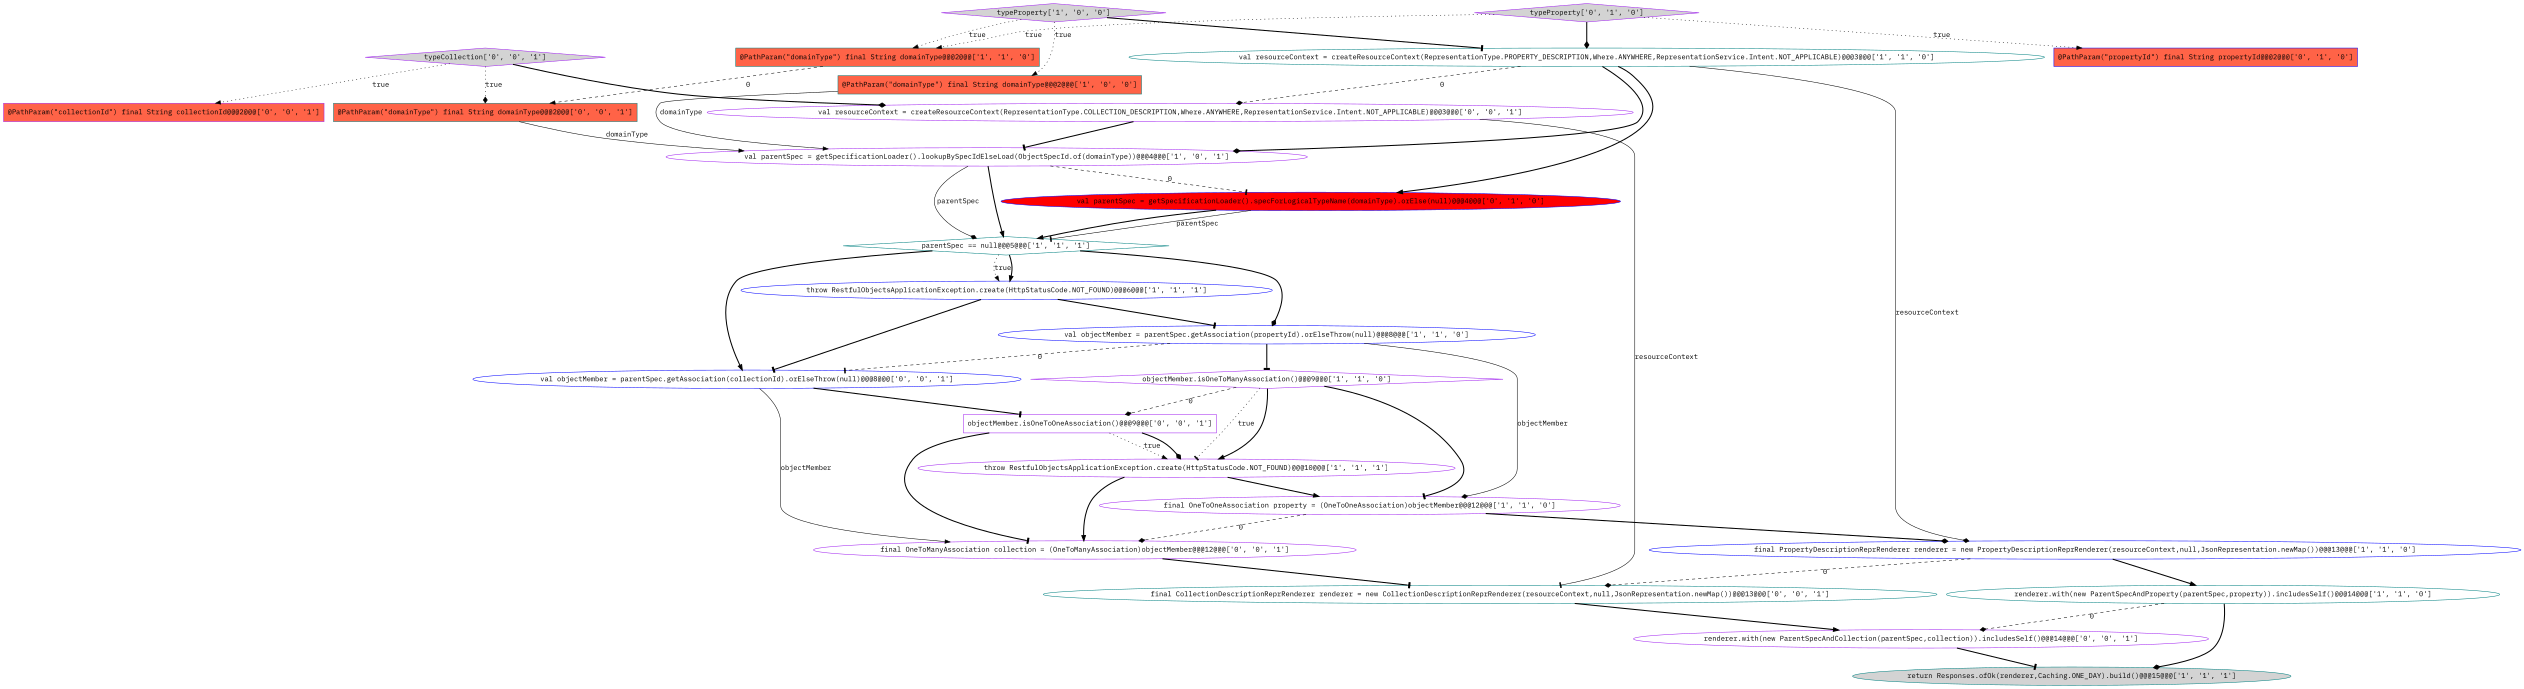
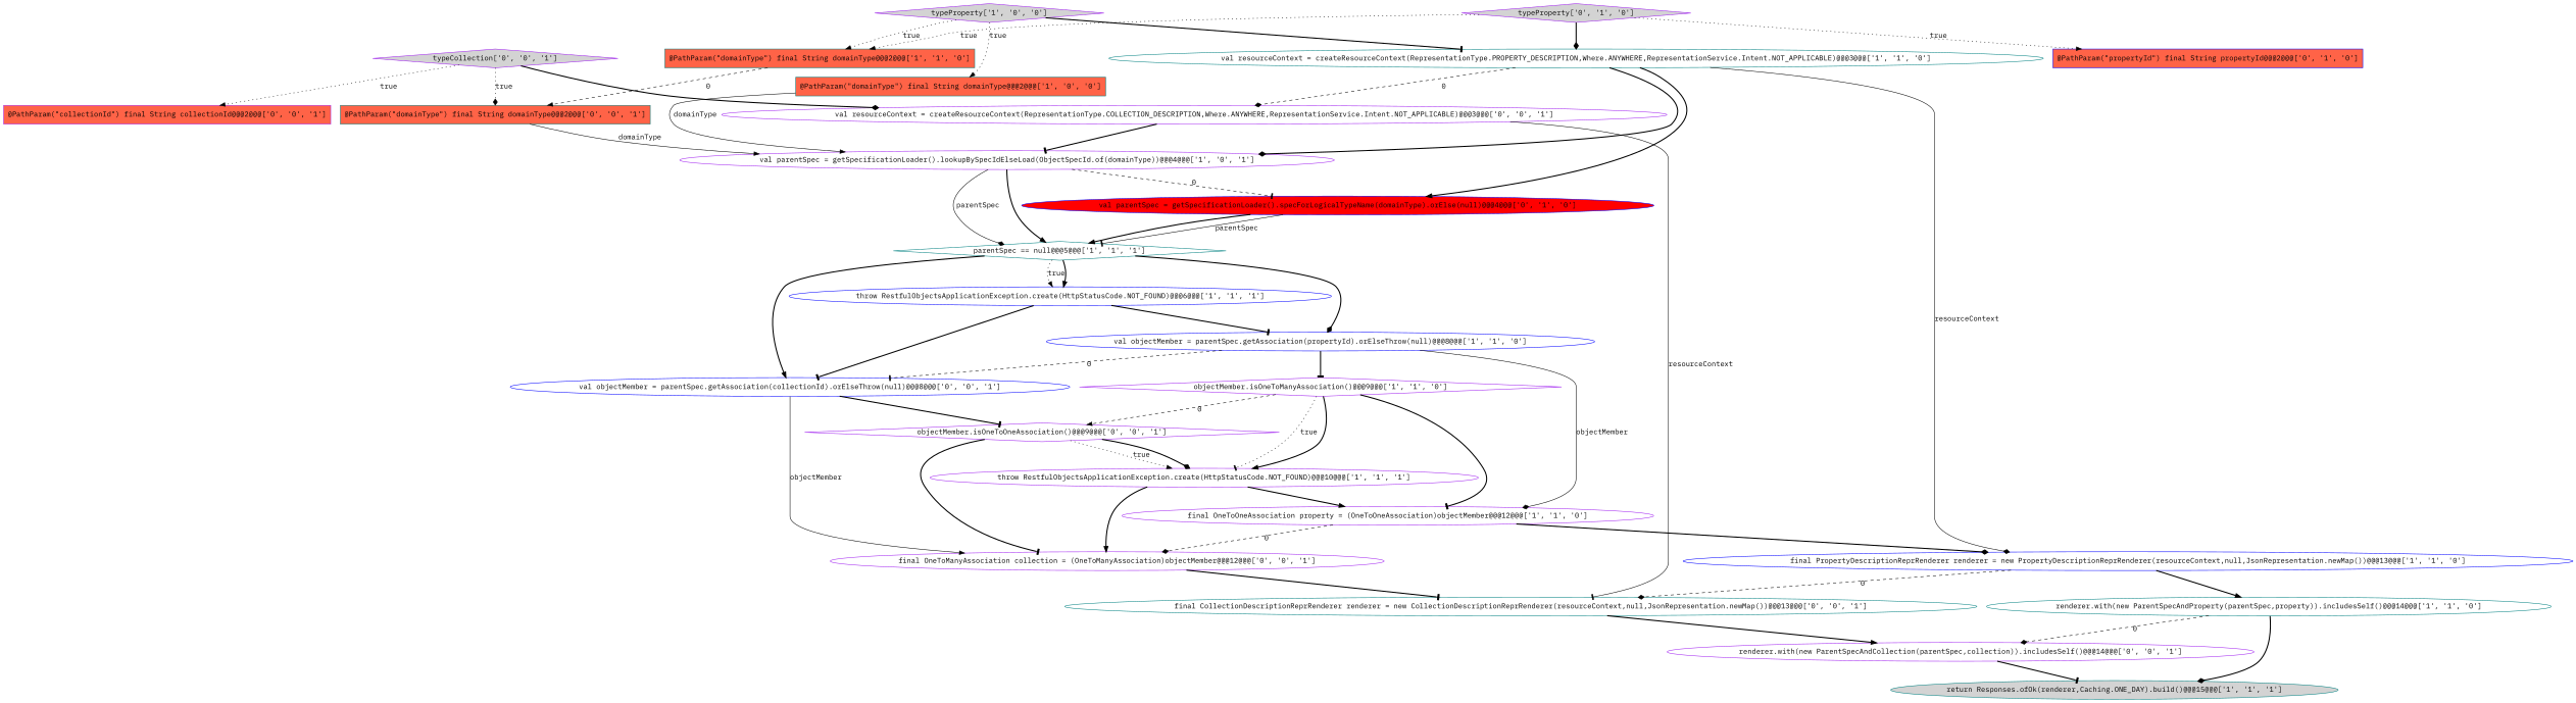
  digraph {
    fontname="IBM Plex Mono"
    node [color=purple fillcolor=white fontname="IBM Plex Mono" shape=ellipse style=filled]
    edge [arrowhead=normal fontname="IBM Plex Mono" style=bold]
    n1 [label="renderer.with(new ParentSpecAndCollection(parentSpec,collection)).includesSelf()@@@14@@@['0', '0', '1']"]
    n2 [color=teal fillcolor=lightgray label="return Responses.ofOk(renderer,Caching.ONE_DAY).build()@@@15@@@['1', '1', '1']"]
    n3 [color=teal label="renderer.with(new ParentSpecAndProperty(parentSpec,property)).includesSelf()@@@14@@@['1', '1', '0']"]
    n4 [color=teal label="parentSpec == null@@@5@@@['1', '1', '1']" shape=diamond]
    n5 [color=blue label="val objectMember = parentSpec.getAssociation(collectionId).orElseThrow(null)@@@8@@@['0', '0', '1']"]
    n6 [color=blue label="throw RestfulObjectsApplicationException.create(HttpStatusCode.NOT_FOUND)@@@6@@@['1', '1', '1']"]
    n7 [color=blue label="val objectMember = parentSpec.getAssociation(propertyId).orElseThrow(null)@@@8@@@['1', '1', '0']"]
    n8 [label="final OneToManyAssociation collection = (OneToManyAssociation)objectMember@@@12@@@['0', '0', '1']"]
-   n9 [label="objectMember.isOneToOneAssociation()@@@9@@@['0', '0', '1']" shape=box]
+   n9 [label="objectMember.isOneToOneAssociation()@@@9@@@['0', '0', '1']" shape=diamond]
    n10 [label="final OneToOneAssociation property = (OneToOneAssociation)objectMember@@@12@@@['1', '1', '0']"]
    n11 [label="objectMember.isOneToManyAssociation()@@@9@@@['1', '1', '0']" shape=diamond]
    n12 [color=blue fillcolor=tomato label="@PathParam(\"propertyId\") final String propertyId@@@2@@@['0', '1', '0']" shape=box]
    n13 [color=teal fillcolor=tomato label="@PathParam(\"domainType\") final String domainType@@@2@@@['0', '0', '1']" shape=box]
    n14 [label="val parentSpec = getSpecificationLoader().lookupBySpecIdElseLoad(ObjectSpecId.of(domainType))@@@4@@@['1', '0', '1']"]
    n15 [color=blue fillcolor=red label="val parentSpec = getSpecificationLoader().specForLogicalTypeName(domainType).orElse(null)@@@4@@@['0', '1', '0']"]
    n16 [color=blue label="final PropertyDescriptionReprRenderer renderer = new PropertyDescriptionReprRenderer(resourceContext,null,JsonRepresentation.newMap())@@@13@@@['1', '1', '0']"]
    n17 [color=teal label="final CollectionDescriptionReprRenderer renderer = new CollectionDescriptionReprRenderer(resourceContext,null,JsonRepresentation.newMap())@@@13@@@['0', '0', '1']"]
    n18 [fillcolor=lightgray label="typeProperty['1', '0', '0']" shape=diamond]
    n19 [color=teal fillcolor=tomato label="@PathParam(\"domainType\") final String domainType@@@2@@@['1', '0', '0']" shape=box]
    n20 [color=teal label="val resourceContext = createResourceContext(RepresentationType.PROPERTY_DESCRIPTION,Where.ANYWHERE,RepresentationService.Intent.NOT_APPLICABLE)@@@3@@@['1', '1', '0']"]
    n21 [color=teal fillcolor=tomato label="@PathParam(\"domainType\") final String domainType@@@2@@@['1', '1', '0']" shape=box]
    n22 [label="val resourceContext = createResourceContext(RepresentationType.COLLECTION_DESCRIPTION,Where.ANYWHERE,RepresentationService.Intent.NOT_APPLICABLE)@@@3@@@['0', '0', '1']"]
    n23 [label="throw RestfulObjectsApplicationException.create(HttpStatusCode.NOT_FOUND)@@@10@@@['1', '1', '1']"]
    n24 [fillcolor=lightgray label="typeProperty['0', '1', '0']" shape=diamond]
    n25 [fillcolor=lightgray label="typeCollection['0', '0', '1']" shape=diamond]
    n26 [fillcolor=tomato label="@PathParam(\"collectionId\") final String collectionId@@@2@@@['0', '0', '1']" shape=box]
    n1 -> n2 [arrowhead=tee]
    n3 -> n1 [arrowhead=diamond label=0 style=dashed]
    n3 -> n2 [arrowhead=diamond]
    n4 -> n5
    n4 -> n6 [label=true style=dotted]
    n4 -> n6
    n4 -> n7 [arrowhead=diamond]
    n5 -> n8 [label=objectMember style=solid]
    n5 -> n9 [arrowhead=tee]
    n6 -> n5 [arrowhead=tee]
    n6 -> n7 [arrowhead=tee]
    n7 -> n5 [arrowhead=tee label=0 style=dashed]
    n7 -> n10 [arrowhead=diamond label=objectMember style=solid]
    n7 -> n11 [arrowhead=tee]
    n8 -> n17 [arrowhead=tee]
    n9 -> n8 [arrowhead=tee]
    n9 -> n23 [label=true style=dotted]
    n9 -> n23 [arrowhead=diamond]
    n10 -> n8 [arrowhead=diamond label=0 style=dashed]
    n10 -> n16 [arrowhead=diamond]
-   n11 -> n9 [arrowhead=diamond label=0 style=dashed]
+   n11 -> n9 [label=0 style=dashed]
    n11 -> n10 [arrowhead=tee]
    n11 -> n23 [arrowhead=tee label=true style=dotted]
    n11 -> n23
    n13 -> n14 [label=domainType style=solid]
    n14 -> n4 [arrowhead=diamond label=parentSpec style=solid]
    n14 -> n4
    n14 -> n15 [arrowhead=tee label=0 style=dashed]
    n15 -> n4 [arrowhead=tee label=parentSpec style=solid]
    n15 -> n4
    n16 -> n3
    n16 -> n17 [arrowhead=diamond label=0 style=dashed]
    n17 -> n1
    n18 -> n19 [label=true style=dotted]
    n18 -> n20 [arrowhead=tee]
    n18 -> n21 [label=true style=dotted]
    n19 -> n14 [label=domainType style=solid]
    n20 -> n14 [arrowhead=diamond]
    n20 -> n15
    n20 -> n16 [arrowhead=diamond label=resourceContext style=solid]
    n20 -> n22 [arrowhead=diamond label=0 style=dashed]
    n21 -> n13 [label=0 style=dashed]
    n22 -> n14 [arrowhead=tee]
    n22 -> n17 [arrowhead=tee label=resourceContext style=solid]
    n23 -> n8
    n23 -> n10
    n24 -> n12 [label=true style=dotted]
    n24 -> n20 [arrowhead=diamond]
    n24 -> n21 [label=true style=dotted]
    n25 -> n13 [arrowhead=diamond label=true style=dotted]
    n25 -> n22 [arrowhead=diamond]
    n25 -> n26 [label=true style=dotted]
  }
